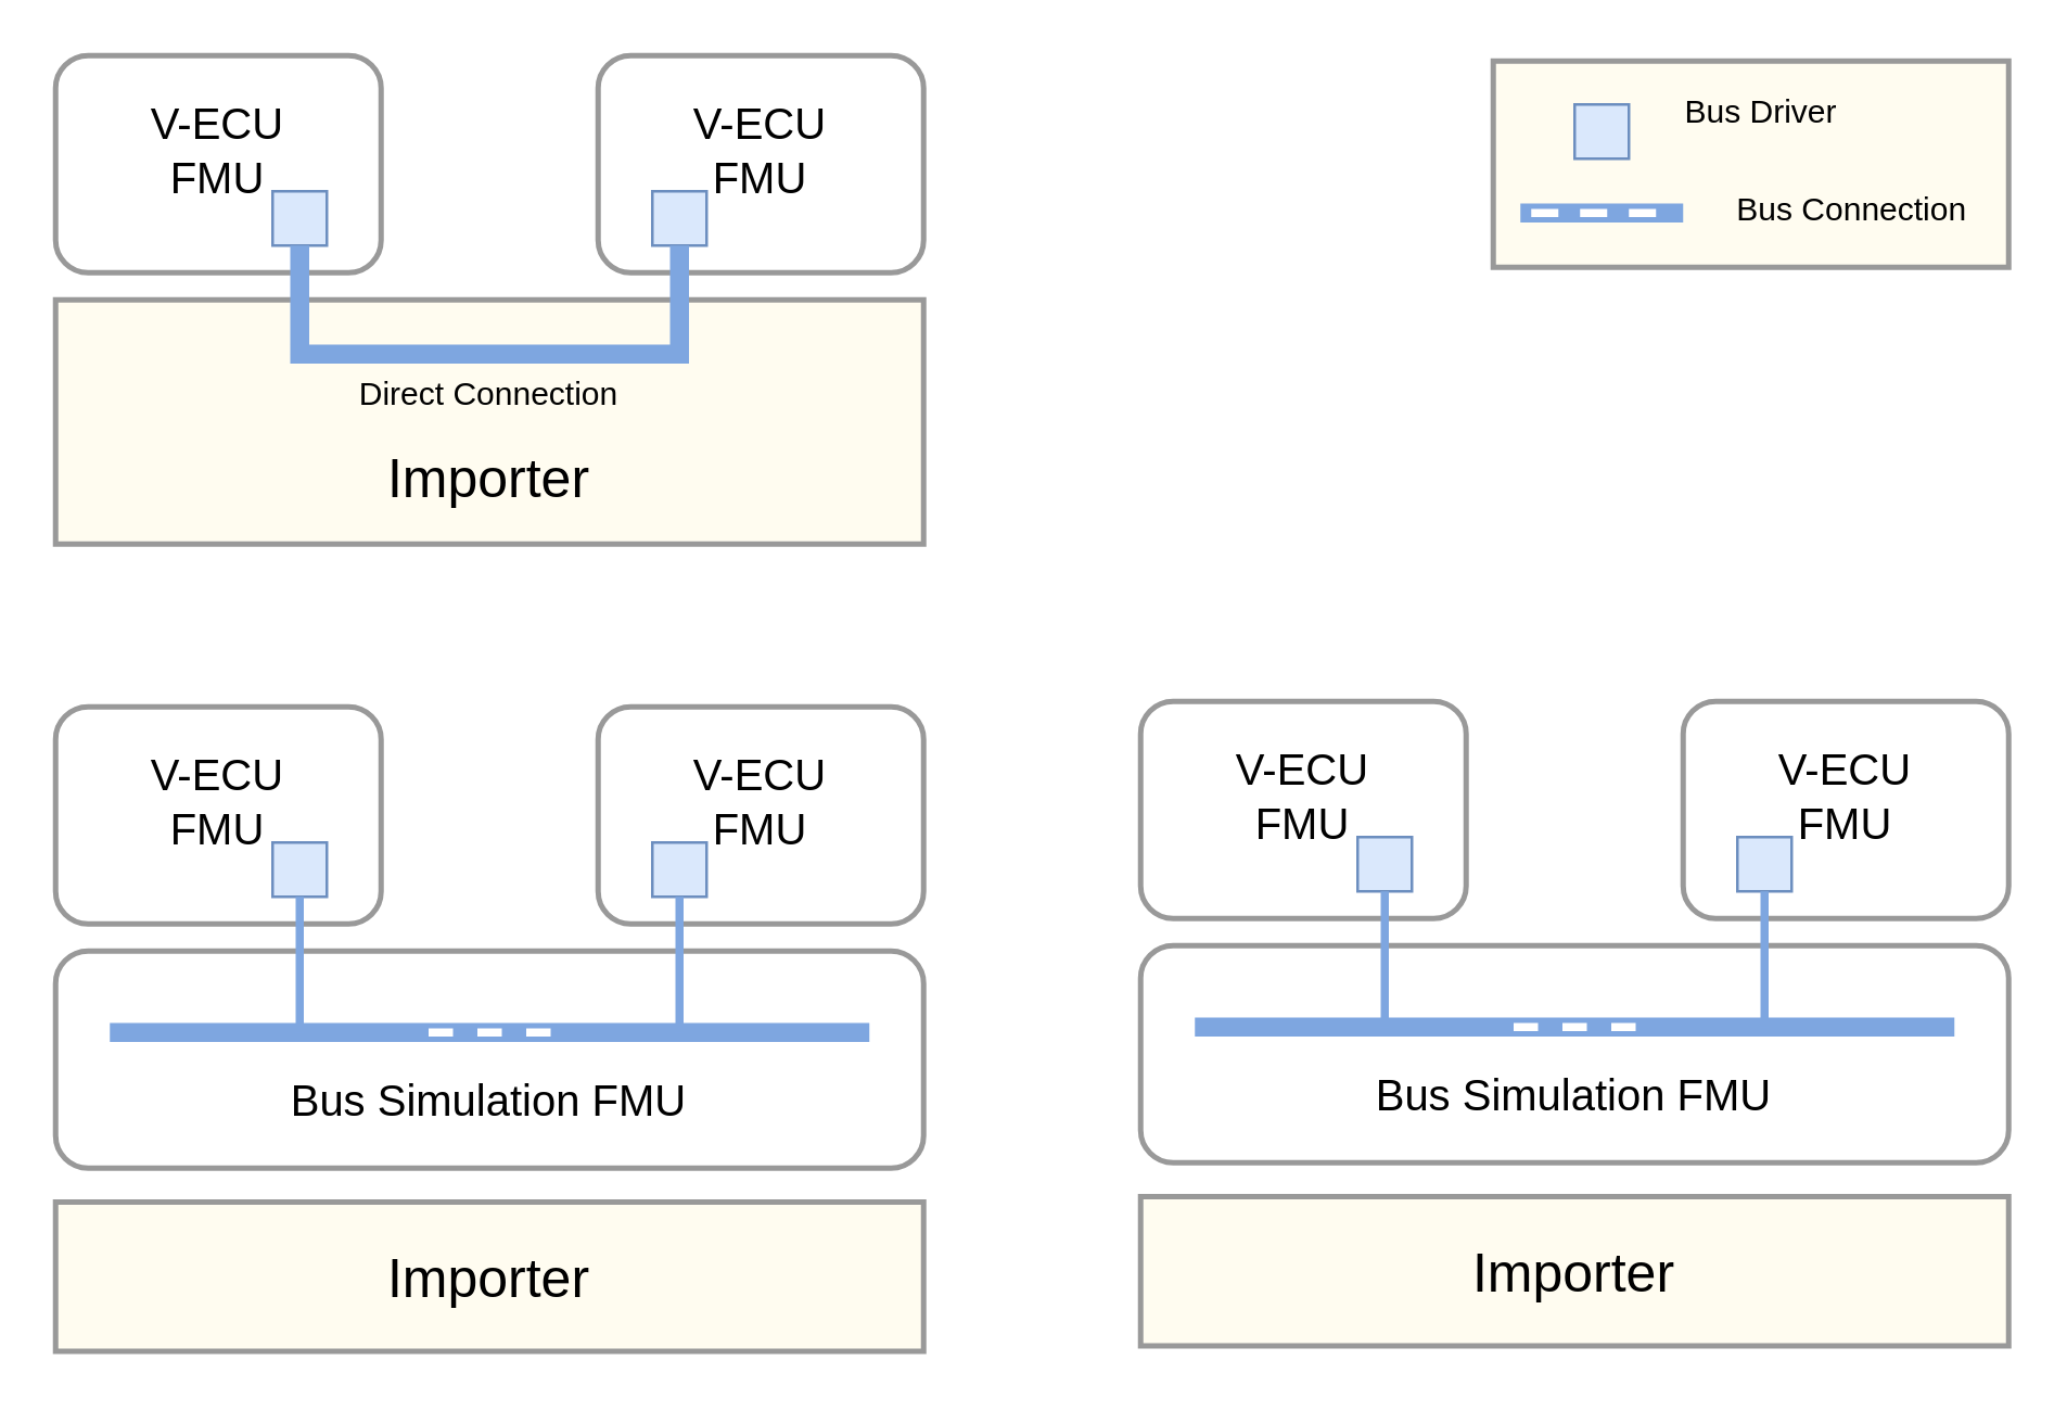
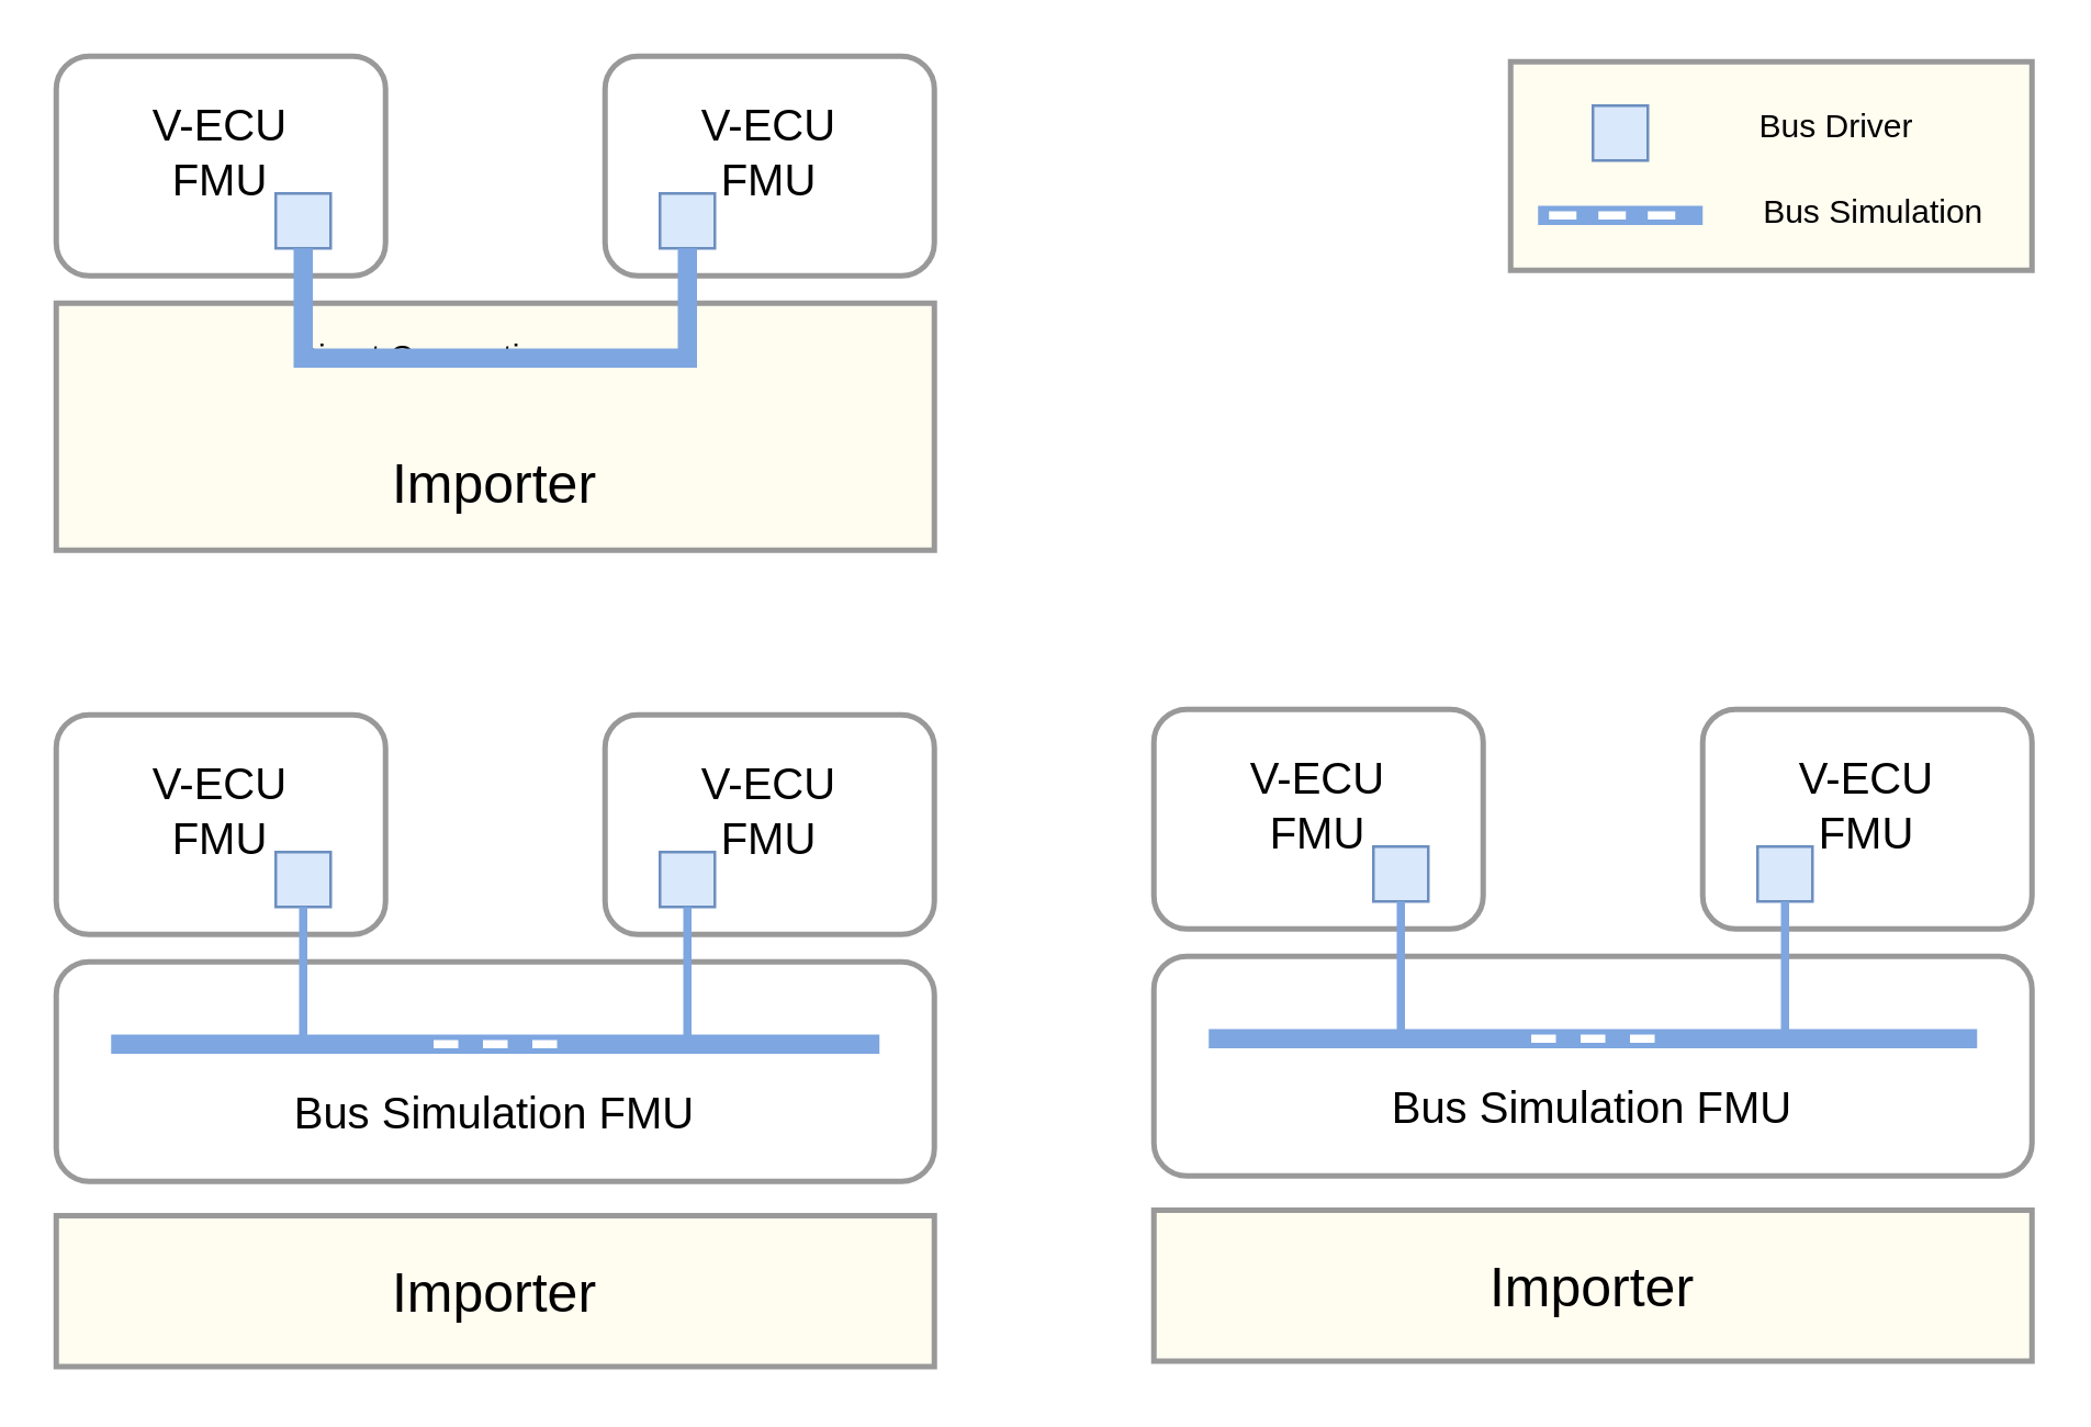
  <mxCell id="0" />
  <mxCell id="1" parent="0" />
  <mxCell id="2" value="" style="rounded=1;whiteSpace=wrap;html=1;strokeColor=#999999;strokeWidth=2;" parent="1" vertex="1"><mxGeometry x="20" y="20" width="120" height="80" as="geometry" /></mxCell>
  <mxCell id="3" value="" style="rounded=1;whiteSpace=wrap;html=1;strokeColor=#999999;strokeWidth=2;" parent="1" vertex="1"><mxGeometry x="220" y="20" width="120" height="80" as="geometry" /></mxCell>
  <mxCell id="4" value="" style="rounded=0;whiteSpace=wrap;html=1;fillColor=#FFFCF0;strokeWidth=2;perimeterSpacing=0;strokeColor=#999999;" parent="1" vertex="1"><mxGeometry x="20" y="110" width="320" height="90" as="geometry" /></mxCell>
  <mxCell id="5" value="" style="rounded=0;whiteSpace=wrap;html=1;fillColor=#dae8fc;strokeColor=#6c8ebf;" parent="1" vertex="1"><mxGeometry x="100" y="70" width="20" height="20" as="geometry" /></mxCell>
  <mxCell id="6" value="" style="rounded=0;whiteSpace=wrap;html=1;fillColor=#dae8fc;strokeColor=#6c8ebf;" parent="1" vertex="1"><mxGeometry x="240" y="70" width="20" height="20" as="geometry" /></mxCell>
  <mxCell id="7" value="&lt;font style=&quot;font-size: 20px;&quot;&gt;Importer&lt;/font&gt;" style="text;html=1;strokeColor=none;fillColor=none;align=center;verticalAlign=middle;whiteSpace=wrap;rounded=0;" parent="1" vertex="1"><mxGeometry x="150" y="160" width="60" height="30" as="geometry" /></mxCell>
- <mxCell id="8" value="&lt;div&gt;Direct Connection&lt;/div&gt;" style="text;html=1;strokeColor=none;fillColor=none;align=center;verticalAlign=middle;whiteSpace=wrap;rounded=0;" parent="1" vertex="1"><mxGeometry x="125" y="130" width="110" height="30" as="geometry" /></mxCell>
+ <mxCell id="8" value="&lt;div&gt;Direct Connection&lt;/div&gt;" style="text;html=1;strokeColor=none;fillColor=none;align=center;verticalAlign=middle;whiteSpace=wrap;rounded=0;" parent="1" vertex="1"><mxGeometry x="100" y="115" width="110" height="30" as="geometry" /></mxCell>
  <mxCell id="9" value="" style="endArrow=none;html=1;fontSize=20;exitX=0.5;exitY=1;exitDx=0;exitDy=0;fillColor=#b1ddf0;strokeColor=#7EA6E0;rounded=0;strokeWidth=7;entryX=0.5;entryY=1;entryDx=0;entryDy=0;" parent="1" source="6" target="5" edge="1"><mxGeometry width="50" height="50" relative="1" as="geometry"><mxPoint x="280" y="80" as="sourcePoint" /><mxPoint x="80" y="90" as="targetPoint" /><Array as="points"><mxPoint x="250" y="130" /><mxPoint x="110" y="130" /></Array></mxGeometry></mxCell>
  <mxCell id="10" value="&lt;div style=&quot;font-size: 16px;&quot;&gt;&lt;font style=&quot;font-size: 16px;&quot;&gt;V-ECU FMU&lt;/font&gt;&lt;/div&gt;" style="text;html=1;strokeColor=none;fillColor=none;align=center;verticalAlign=middle;whiteSpace=wrap;rounded=0;fontSize=20;" parent="1" vertex="1"><mxGeometry x="50" y="40" width="60" height="30" as="geometry" /></mxCell>
  <mxCell id="11" value="&lt;div style=&quot;font-size: 16px;&quot;&gt;&lt;font style=&quot;font-size: 16px;&quot;&gt;V-ECU FMU&lt;/font&gt;&lt;/div&gt;" style="text;html=1;strokeColor=none;fillColor=none;align=center;verticalAlign=middle;whiteSpace=wrap;rounded=0;fontSize=20;" parent="1" vertex="1"><mxGeometry x="250" y="40" width="60" height="30" as="geometry" /></mxCell>
  <mxCell id="12" value="" style="rounded=1;whiteSpace=wrap;html=1;strokeColor=#999999;strokeWidth=2;" vertex="1" parent="1"><mxGeometry x="20" y="260" width="120" height="80" as="geometry" /></mxCell>
  <mxCell id="13" value="" style="rounded=1;whiteSpace=wrap;html=1;strokeColor=#999999;strokeWidth=2;" vertex="1" parent="1"><mxGeometry x="220" y="260" width="120" height="80" as="geometry" /></mxCell>
  <mxCell id="14" value="" style="rounded=0;whiteSpace=wrap;html=1;fillColor=#FFFCF0;strokeWidth=2;perimeterSpacing=0;strokeColor=#999999;" vertex="1" parent="1"><mxGeometry x="20" y="442.5" width="320" height="55" as="geometry" /></mxCell>
  <mxCell id="15" value="" style="rounded=0;whiteSpace=wrap;html=1;fillColor=#dae8fc;strokeColor=#6c8ebf;" vertex="1" parent="1"><mxGeometry x="100" y="310" width="20" height="20" as="geometry" /></mxCell>
  <mxCell id="16" value="" style="rounded=0;whiteSpace=wrap;html=1;fillColor=#dae8fc;strokeColor=#6c8ebf;" vertex="1" parent="1"><mxGeometry x="240" y="310" width="20" height="20" as="geometry" /></mxCell>
  <mxCell id="17" value="&lt;font style=&quot;font-size: 20px;&quot;&gt;Importer&lt;/font&gt;" style="text;html=1;strokeColor=none;fillColor=none;align=center;verticalAlign=middle;whiteSpace=wrap;rounded=0;" vertex="1" parent="1"><mxGeometry x="150" y="455" width="60" height="30" as="geometry" /></mxCell>
  <mxCell id="18" value="&lt;div style=&quot;font-size: 16px;&quot;&gt;&lt;font style=&quot;font-size: 16px;&quot;&gt;V-ECU FMU&lt;/font&gt;&lt;/div&gt;" style="text;html=1;strokeColor=none;fillColor=none;align=center;verticalAlign=middle;whiteSpace=wrap;rounded=0;fontSize=20;" vertex="1" parent="1"><mxGeometry x="50" y="280" width="60" height="30" as="geometry" /></mxCell>
  <mxCell id="19" value="&lt;div style=&quot;font-size: 16px;&quot;&gt;&lt;font style=&quot;font-size: 16px;&quot;&gt;V-ECU FMU&lt;/font&gt;&lt;/div&gt;" style="text;html=1;strokeColor=none;fillColor=none;align=center;verticalAlign=middle;whiteSpace=wrap;rounded=0;fontSize=20;" vertex="1" parent="1"><mxGeometry x="250" y="280" width="60" height="30" as="geometry" /></mxCell>
  <mxCell id="20" value="" style="rounded=1;whiteSpace=wrap;html=1;strokeColor=#999999;strokeWidth=2;" vertex="1" parent="1"><mxGeometry x="20" y="350" width="320" height="80" as="geometry" /></mxCell>
  <mxCell id="21" value="" style="endArrow=none;html=1;fontSize=20;fillColor=#b1ddf0;strokeColor=#7EA6E0;rounded=0;strokeWidth=7;movable=1;resizable=1;rotatable=1;deletable=1;editable=1;connectable=1;" edge="1" parent="1"><mxGeometry width="50" height="50" relative="1" as="geometry"><mxPoint x="320" y="380" as="sourcePoint" /><mxPoint x="40" y="380" as="targetPoint" /><Array as="points"><mxPoint x="270" y="380" /><mxPoint x="90" y="380" /></Array></mxGeometry></mxCell>
  <mxCell id="22" value="" style="endArrow=none;html=1;rounded=0;entryX=0.5;entryY=1;entryDx=0;entryDy=0;strokeWidth=3;strokeColor=#7EA6E0;" edge="1" parent="1" target="15"><mxGeometry width="50" height="50" relative="1" as="geometry"><mxPoint x="110" y="380" as="sourcePoint" /><mxPoint x="89.5" y="330" as="targetPoint" /></mxGeometry></mxCell>
  <mxCell id="23" value="" style="endArrow=none;html=1;rounded=0;entryX=0.5;entryY=1;entryDx=0;entryDy=0;strokeWidth=3;strokeColor=#7EA6E0;" edge="1" parent="1" target="16"><mxGeometry width="50" height="50" relative="1" as="geometry"><mxPoint x="250" y="380" as="sourcePoint" /><mxPoint x="269.66" y="320" as="targetPoint" /></mxGeometry></mxCell>
  <mxCell id="24" value="&lt;font style=&quot;font-size: 16px;&quot;&gt;Bus Simulation FMU&lt;/font&gt;" style="text;html=1;strokeColor=none;fillColor=none;align=center;verticalAlign=middle;whiteSpace=wrap;rounded=0;movable=1;resizable=1;rotatable=1;deletable=1;editable=1;connectable=1;" vertex="1" parent="1"><mxGeometry x="95" y="390" width="170" height="30" as="geometry" /></mxCell>
  <mxCell id="25" value="" style="endArrow=none;html=1;rounded=0;strokeColor=#FFFFFF;strokeWidth=3;fontSize=16;dashed=1;" edge="1" parent="1"><mxGeometry width="50" height="50" relative="1" as="geometry"><mxPoint x="157.5" y="380" as="sourcePoint" /><mxPoint x="202.5" y="380" as="targetPoint" /></mxGeometry></mxCell>
  <mxCell id="26" value="" style="rounded=1;whiteSpace=wrap;html=1;strokeColor=#999999;strokeWidth=2;" vertex="1" parent="1"><mxGeometry x="420" y="258" width="120" height="80" as="geometry" /></mxCell>
  <mxCell id="27" value="" style="rounded=1;whiteSpace=wrap;html=1;strokeColor=#999999;strokeWidth=2;" vertex="1" parent="1"><mxGeometry x="620" y="258" width="120" height="80" as="geometry" /></mxCell>
  <mxCell id="28" value="" style="rounded=0;whiteSpace=wrap;html=1;fillColor=#FFFCF0;strokeWidth=2;perimeterSpacing=0;strokeColor=#999999;" vertex="1" parent="1"><mxGeometry x="420" y="440.5" width="320" height="55" as="geometry" /></mxCell>
  <mxCell id="29" value="" style="rounded=0;whiteSpace=wrap;html=1;fillColor=#dae8fc;strokeColor=#6c8ebf;" vertex="1" parent="1"><mxGeometry x="500" y="308" width="20" height="20" as="geometry" /></mxCell>
  <mxCell id="30" value="" style="rounded=0;whiteSpace=wrap;html=1;fillColor=#dae8fc;strokeColor=#6c8ebf;" vertex="1" parent="1"><mxGeometry x="640" y="308" width="20" height="20" as="geometry" /></mxCell>
  <mxCell id="31" value="&lt;font style=&quot;font-size: 20px;&quot;&gt;Importer&lt;/font&gt;" style="text;html=1;strokeColor=none;fillColor=none;align=center;verticalAlign=middle;whiteSpace=wrap;rounded=0;" vertex="1" parent="1"><mxGeometry x="550" y="453" width="60" height="30" as="geometry" /></mxCell>
  <mxCell id="32" value="&lt;div style=&quot;font-size: 16px;&quot;&gt;&lt;font style=&quot;font-size: 16px;&quot;&gt;V-ECU FMU&lt;/font&gt;&lt;/div&gt;" style="text;html=1;strokeColor=none;fillColor=none;align=center;verticalAlign=middle;whiteSpace=wrap;rounded=0;fontSize=20;" vertex="1" parent="1"><mxGeometry x="450" y="278" width="60" height="30" as="geometry" /></mxCell>
  <mxCell id="33" value="&lt;div style=&quot;font-size: 16px;&quot;&gt;&lt;font style=&quot;font-size: 16px;&quot;&gt;V-ECU FMU&lt;/font&gt;&lt;/div&gt;" style="text;html=1;strokeColor=none;fillColor=none;align=center;verticalAlign=middle;whiteSpace=wrap;rounded=0;fontSize=20;" vertex="1" parent="1"><mxGeometry x="650" y="278" width="60" height="30" as="geometry" /></mxCell>
  <mxCell id="34" value="" style="rounded=1;whiteSpace=wrap;html=1;strokeColor=#999999;strokeWidth=2;" vertex="1" parent="1"><mxGeometry x="420" y="348" width="320" height="80" as="geometry" /></mxCell>
  <mxCell id="35" value="" style="endArrow=none;html=1;fontSize=20;fillColor=#b1ddf0;strokeColor=#7EA6E0;rounded=0;strokeWidth=7;movable=1;resizable=1;rotatable=1;deletable=1;editable=1;connectable=1;" edge="1" parent="1"><mxGeometry width="50" height="50" relative="1" as="geometry"><mxPoint x="720" y="378" as="sourcePoint" /><mxPoint x="440" y="378" as="targetPoint" /><Array as="points"><mxPoint x="670" y="378" /><mxPoint x="490" y="378" /></Array></mxGeometry></mxCell>
  <mxCell id="36" value="" style="endArrow=none;html=1;rounded=0;entryX=0.5;entryY=1;entryDx=0;entryDy=0;strokeWidth=3;strokeColor=#7EA6E0;" edge="1" parent="1" target="29"><mxGeometry width="50" height="50" relative="1" as="geometry"><mxPoint x="510" y="378" as="sourcePoint" /><mxPoint x="489.5" y="328" as="targetPoint" /></mxGeometry></mxCell>
  <mxCell id="37" value="" style="endArrow=none;html=1;rounded=0;entryX=0.5;entryY=1;entryDx=0;entryDy=0;strokeWidth=3;strokeColor=#7EA6E0;" edge="1" parent="1" target="30"><mxGeometry width="50" height="50" relative="1" as="geometry"><mxPoint x="650" y="378" as="sourcePoint" /><mxPoint x="669.66" y="318" as="targetPoint" /></mxGeometry></mxCell>
  <mxCell id="38" value="&lt;font style=&quot;font-size: 16px;&quot;&gt;Bus Simulation FMU&lt;/font&gt;" style="text;html=1;strokeColor=none;fillColor=none;align=center;verticalAlign=middle;whiteSpace=wrap;rounded=0;movable=1;resizable=1;rotatable=1;deletable=1;editable=1;connectable=1;" vertex="1" parent="1"><mxGeometry x="495" y="388" width="170" height="30" as="geometry" /></mxCell>
  <mxCell id="39" value="" style="endArrow=none;html=1;rounded=0;strokeColor=#FFFFFF;strokeWidth=3;fontSize=16;dashed=1;" edge="1" parent="1"><mxGeometry width="50" height="50" relative="1" as="geometry"><mxPoint x="557.5" y="378" as="sourcePoint" /><mxPoint x="602.5" y="378" as="targetPoint" /></mxGeometry></mxCell>
  <mxCell id="40" value="" style="rounded=0;whiteSpace=wrap;html=1;fillColor=#FFFCF0;strokeWidth=2;perimeterSpacing=0;strokeColor=#999999;" vertex="1" parent="1"><mxGeometry x="550" y="22" width="190" height="76" as="geometry" /></mxCell>
  <mxCell id="41" value="" style="rounded=0;whiteSpace=wrap;html=1;fillColor=#dae8fc;strokeColor=#6c8ebf;" vertex="1" parent="1"><mxGeometry x="580" y="38" width="20" height="20" as="geometry" /></mxCell>
  <mxCell id="42" value="" style="endArrow=none;html=1;fontSize=20;fillColor=#b1ddf0;strokeColor=#7EA6E0;rounded=0;strokeWidth=7;movable=1;resizable=1;rotatable=1;deletable=1;editable=1;connectable=1;" edge="1" parent="1"><mxGeometry width="50" height="50" relative="1" as="geometry"><mxPoint x="620" y="78" as="sourcePoint" /><mxPoint x="560" y="78" as="targetPoint" /><Array as="points"><mxPoint x="570" y="78" /><mxPoint x="600" y="78" /></Array></mxGeometry></mxCell>
  <mxCell id="43" value="" style="endArrow=none;html=1;rounded=0;strokeColor=#FFFFFF;strokeWidth=3;fontSize=16;dashed=1;" edge="1" parent="1"><mxGeometry width="50" height="50" relative="1" as="geometry"><mxPoint x="610" y="78" as="sourcePoint" /><mxPoint x="610" y="78" as="targetPoint" /><Array as="points"><mxPoint x="560" y="78" /></Array></mxGeometry></mxCell>
- <mxCell id="44" value="&lt;div&gt;Bus Driver&lt;/div&gt;" style="text;html=1;strokeColor=none;fillColor=none;align=center;verticalAlign=middle;whiteSpace=wrap;rounded=0;" vertex="1" parent="1"><mxGeometry x="614" y="26" width="70" height="30" as="geometry" /></mxCell>
- <mxCell id="45" value="&lt;div&gt;Bus Connection&lt;/div&gt;" style="text;html=1;strokeColor=none;fillColor=none;align=center;verticalAlign=middle;whiteSpace=wrap;rounded=0;" vertex="1" parent="1"><mxGeometry x="635" y="62" width="95" height="30" as="geometry" /></mxCell>
+ <mxCell id="44" value="&lt;div&gt;Bus Driver&lt;/div&gt;" style="text;html=1;strokeColor=none;fillColor=none;align=center;verticalAlign=middle;whiteSpace=wrap;rounded=0;" vertex="1" parent="1"><mxGeometry x="634" y="31" width="70" height="30" as="geometry" /></mxCell>
+ <mxCell id="45" value="&lt;div&gt;Bus Simulation&lt;/div&gt;" style="text;html=1;strokeColor=none;fillColor=none;align=center;verticalAlign=middle;whiteSpace=wrap;rounded=0;" vertex="1" parent="1"><mxGeometry x="635" y="62" width="95" height="30" as="geometry" /></mxCell>
